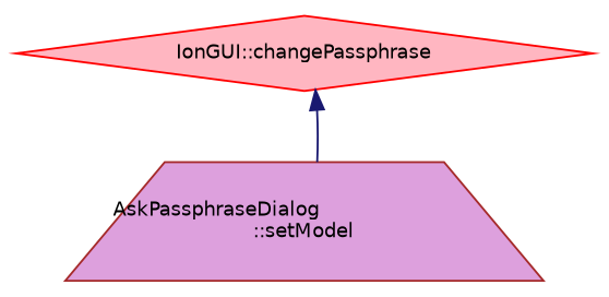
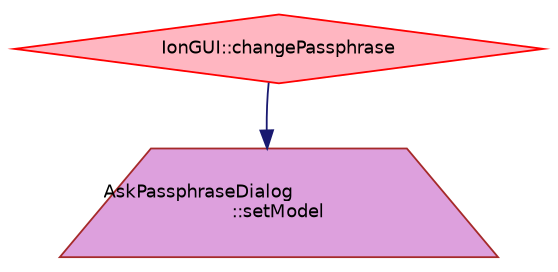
  digraph {
    rankdir=TB
    node [fontname=Helvetica fontsize=10 style=filled]
    n1 [color=red fillcolor=lightpink fontcolor=black height=0.2 label="IonGUI::changePassphrase" shape=diamond width=0.4]
    n2 [color=brown fillcolor=plum height=0.2 label="AskPassphraseDialog\l::setModel" shape=trapezium width=0.4]
-   n2 -> n1 [color=midnightblue fontname=Helvetica fontsize=10 labelfontname=Helvetica labelfontsize=10 style=solid]
+   n1 -> n2 [color=midnightblue fontname=Helvetica fontsize=10 labelfontname=Helvetica labelfontsize=10 style=solid]
  }
